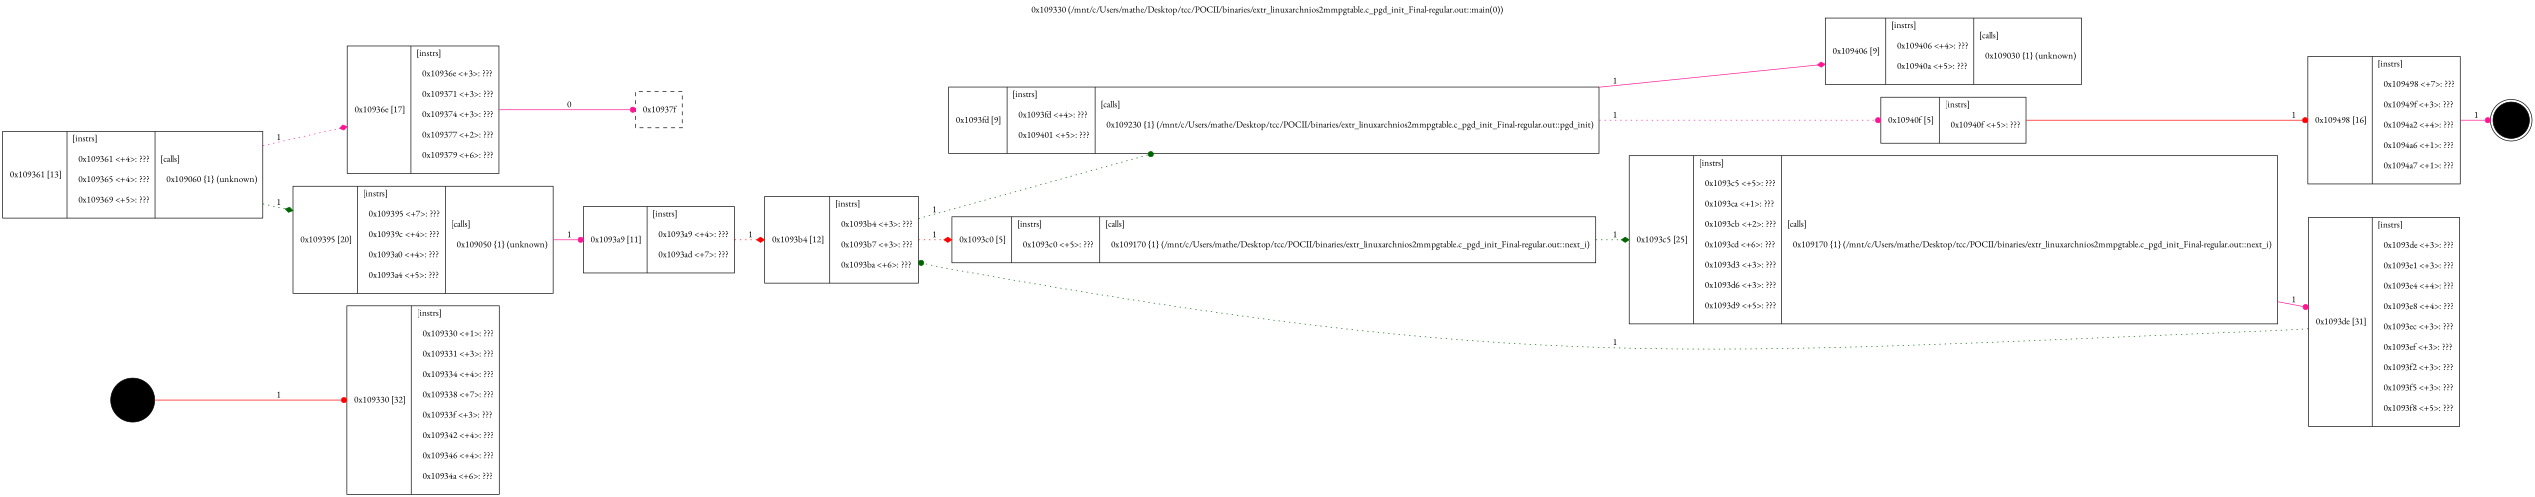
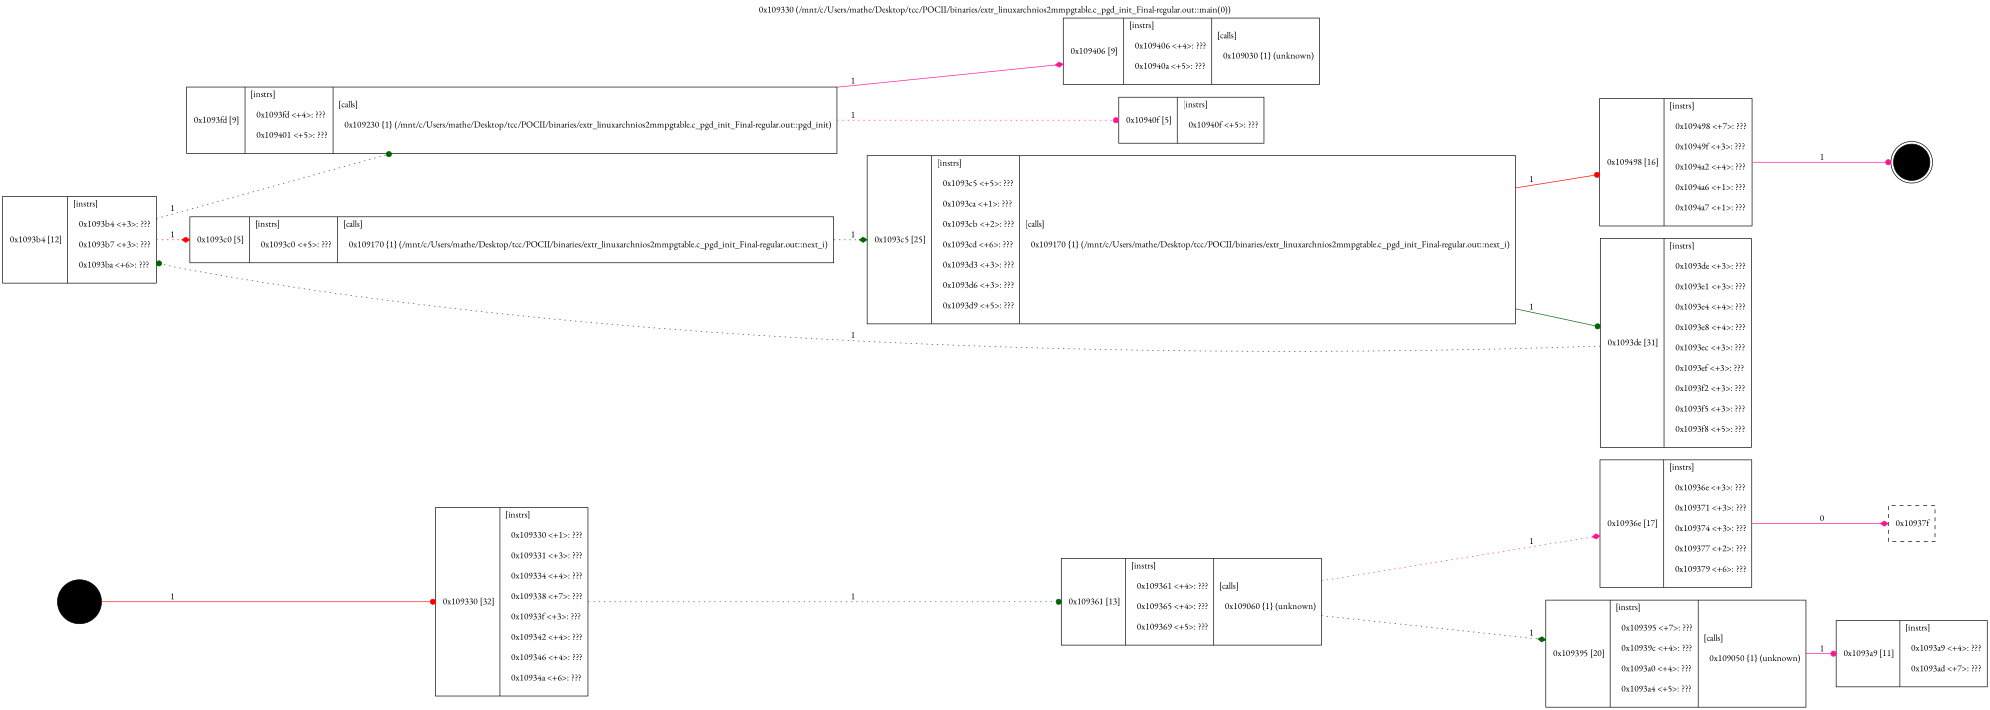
  digraph {
    fontname="EB Garamond"
    label="0x109330 (/mnt/c/Users/mathe/Desktop/tcc/POCII/binaries/extr_linuxarchnios2mmpgtable.c_pgd_init_Final-regular.out::main(0))"
    labelloc=t
    rankdir=LR
    node [fontname="EB Garamond" shape=record]
    edge [arrowhead=dot color=deeppink fontname="EB Garamond" style=dotted]
    Entry [fillcolor=black height=0.3 shape=circle style=filled width=0.3]
    n2 [label="{\n     0x109330 [32]\l\n     | [instrs]\l\n     &nbsp;&nbsp;0x109330 \<+1\>: ???\l\n     &nbsp;&nbsp;0x109331 \<+3\>: ???\l\n     &nbsp;&nbsp;0x109334 \<+4\>: ???\l\n     &nbsp;&nbsp;0x109338 \<+7\>: ???\l\n     &nbsp;&nbsp;0x10933f \<+3\>: ???\l\n     &nbsp;&nbsp;0x109342 \<+4\>: ???\l\n     &nbsp;&nbsp;0x109346 \<+4\>: ???\l\n     &nbsp;&nbsp;0x10934a \<+6\>: ???\l\n  }"]
    n3 [label="{\n     0x109361 [13]\l\n     | [instrs]\l\n     &nbsp;&nbsp;0x109361 \<+4\>: ???\l\n     &nbsp;&nbsp;0x109365 \<+4\>: ???\l\n     &nbsp;&nbsp;0x109369 \<+5\>: ???\l\n     | [calls]\l\n     &nbsp;&nbsp;0x109060 \{1\} (unknown)\l\n  }"]
    n4 [label="{\n     0x10936e [17]\l\n     | [instrs]\l\n     &nbsp;&nbsp;0x10936e \<+3\>: ???\l\n     &nbsp;&nbsp;0x109371 \<+3\>: ???\l\n     &nbsp;&nbsp;0x109374 \<+3\>: ???\l\n     &nbsp;&nbsp;0x109377 \<+2\>: ???\l\n     &nbsp;&nbsp;0x109379 \<+6\>: ???\l\n  }"]
    n5 [label="{\n     0x109395 [20]\l\n     | [instrs]\l\n     &nbsp;&nbsp;0x109395 \<+7\>: ???\l\n     &nbsp;&nbsp;0x10939c \<+4\>: ???\l\n     &nbsp;&nbsp;0x1093a0 \<+4\>: ???\l\n     &nbsp;&nbsp;0x1093a4 \<+5\>: ???\l\n     | [calls]\l\n     &nbsp;&nbsp;0x109050 \{1\} (unknown)\l\n  }"]
    n6 [label="{\n     0x10937f\l\n  }" style=dashed]
    n7 [label="{\n     0x1093a9 [11]\l\n     | [instrs]\l\n     &nbsp;&nbsp;0x1093a9 \<+4\>: ???\l\n     &nbsp;&nbsp;0x1093ad \<+7\>: ???\l\n  }"]
    n8 [label="{\n     0x1093b4 [12]\l\n     | [instrs]\l\n     &nbsp;&nbsp;0x1093b4 \<+3\>: ???\l\n     &nbsp;&nbsp;0x1093b7 \<+3\>: ???\l\n     &nbsp;&nbsp;0x1093ba \<+6\>: ???\l\n  }"]
    n9 [label="{\n     0x1093fd [9]\l\n     | [instrs]\l\n     &nbsp;&nbsp;0x1093fd \<+4\>: ???\l\n     &nbsp;&nbsp;0x109401 \<+5\>: ???\l\n     | [calls]\l\n     &nbsp;&nbsp;0x109230 \{1\} (/mnt/c/Users/mathe/Desktop/tcc/POCII/binaries/extr_linuxarchnios2mmpgtable.c_pgd_init_Final-regular.out::pgd_init)\l\n  }"]
    n10 [label="{\n     0x1093c0 [5]\l\n     | [instrs]\l\n     &nbsp;&nbsp;0x1093c0 \<+5\>: ???\l\n     | [calls]\l\n     &nbsp;&nbsp;0x109170 \{1\} (/mnt/c/Users/mathe/Desktop/tcc/POCII/binaries/extr_linuxarchnios2mmpgtable.c_pgd_init_Final-regular.out::next_i)\l\n  }"]
    n11 [label="{\n     0x109406 [9]\l\n     | [instrs]\l\n     &nbsp;&nbsp;0x109406 \<+4\>: ???\l\n     &nbsp;&nbsp;0x10940a \<+5\>: ???\l\n     | [calls]\l\n     &nbsp;&nbsp;0x109030 \{1\} (unknown)\l\n  }"]
    n12 [label="{\n     0x10940f [5]\l\n     | [instrs]\l\n     &nbsp;&nbsp;0x10940f \<+5\>: ???\l\n  }"]
    n13 [label="{\n     0x1093c5 [25]\l\n     | [instrs]\l\n     &nbsp;&nbsp;0x1093c5 \<+5\>: ???\l\n     &nbsp;&nbsp;0x1093ca \<+1\>: ???\l\n     &nbsp;&nbsp;0x1093cb \<+2\>: ???\l\n     &nbsp;&nbsp;0x1093cd \<+6\>: ???\l\n     &nbsp;&nbsp;0x1093d3 \<+3\>: ???\l\n     &nbsp;&nbsp;0x1093d6 \<+3\>: ???\l\n     &nbsp;&nbsp;0x1093d9 \<+5\>: ???\l\n     | [calls]\l\n     &nbsp;&nbsp;0x109170 \{1\} (/mnt/c/Users/mathe/Desktop/tcc/POCII/binaries/extr_linuxarchnios2mmpgtable.c_pgd_init_Final-regular.out::next_i)\l\n  }"]
    n14 [label="{\n     0x1093de [31]\l\n     | [instrs]\l\n     &nbsp;&nbsp;0x1093de \<+3\>: ???\l\n     &nbsp;&nbsp;0x1093e1 \<+3\>: ???\l\n     &nbsp;&nbsp;0x1093e4 \<+4\>: ???\l\n     &nbsp;&nbsp;0x1093e8 \<+4\>: ???\l\n     &nbsp;&nbsp;0x1093ec \<+3\>: ???\l\n     &nbsp;&nbsp;0x1093ef \<+3\>: ???\l\n     &nbsp;&nbsp;0x1093f2 \<+3\>: ???\l\n     &nbsp;&nbsp;0x1093f5 \<+3\>: ???\l\n     &nbsp;&nbsp;0x1093f8 \<+5\>: ???\l\n  }"]
    n15 [label="{\n     0x109498 [16]\l\n     | [instrs]\l\n     &nbsp;&nbsp;0x109498 \<+7\>: ???\l\n     &nbsp;&nbsp;0x10949f \<+3\>: ???\l\n     &nbsp;&nbsp;0x1094a2 \<+4\>: ???\l\n     &nbsp;&nbsp;0x1094a6 \<+1\>: ???\l\n     &nbsp;&nbsp;0x1094a7 \<+1\>: ???\l\n  }"]
    Exit [fillcolor=black height=0.3 peripheries=2 shape=circle style=filled width=0.3]
    Entry -> n2 [color=red label=" 1" style=solid]
+   n2 -> n3 [color=darkgreen label=" 1"]
    n3 -> n4 [arrowhead=diamond label=" 1"]
    n3 -> n5 [arrowhead=diamond color=darkgreen label=" 1"]
-   n4 -> n6 [label=" 0" style=solid]
+   n4 -> n6 [arrowhead=diamond label=" 0" style=solid]
    n5 -> n7 [label=" 1" style=solid]
-   n7 -> n8 [arrowhead=diamond color=red label=" 1"]
    n8 -> n9 [color=darkgreen label=" 1"]
    n8 -> n10 [arrowhead=diamond color=red label=" 1"]
    n9 -> n11 [arrowhead=diamond label=" 1" style=solid]
    n9 -> n12 [label=" 1"]
    n10 -> n13 [arrowhead=diamond color=darkgreen label=" 1"]
-   n12 -> n15 [color=red label=" 1" style=solid]
-   n13 -> n14 [label=" 1" style=solid]
+   n13 -> n15 [color=red label=" 1" style=solid]
+   n13 -> n14 [color=darkgreen label=" 1" style=solid]
    n14 -> n8 [color=darkgreen label=" 1"]
    n15 -> Exit [label=" 1" style=solid]
  }
